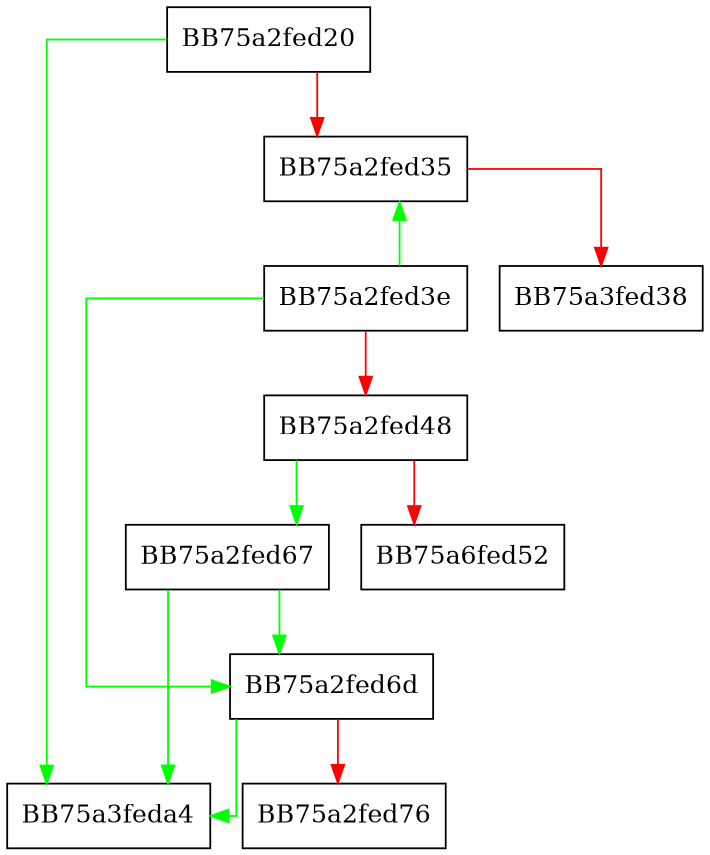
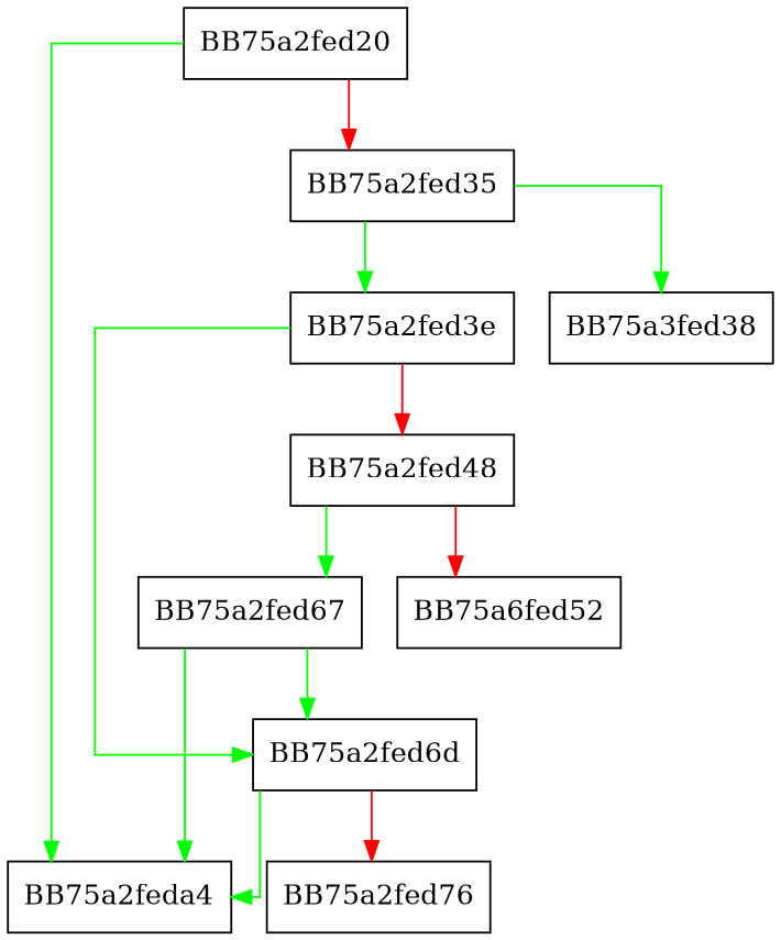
  digraph {
    splines=ortho
    node [shape=box]
    edge [color=green]
    BB75a2fed20
-   BB75a2feda4 [label=BB75a3feda4]
+   BB75a2feda4
    n3 [label=BB75a2fed35]
    BB75a2fed3e
    n5 [label=BB75a3fed38]
    BB75a2fed48
    BB75a2fed6d
    BB75a2fed67
    n9 [label=BB75a6fed52]
    BB75a2fed76
    BB75a2fed20 -> BB75a2feda4
    BB75a2fed20 -> n3 [color=red]
-   BB75a2fed3e -> n3
-   n3 -> n5 [color=red]
+   n3 -> BB75a2fed3e
+   n3 -> n5
    BB75a2fed3e -> BB75a2fed48 [color=red]
    BB75a2fed3e -> BB75a2fed6d
    BB75a2fed48 -> BB75a2fed67
    BB75a2fed48 -> n9 [color=red]
    BB75a2fed6d -> BB75a2feda4
    BB75a2fed6d -> BB75a2fed76 [color=red]
    BB75a2fed67 -> BB75a2feda4
    BB75a2fed67 -> BB75a2fed6d
  }
